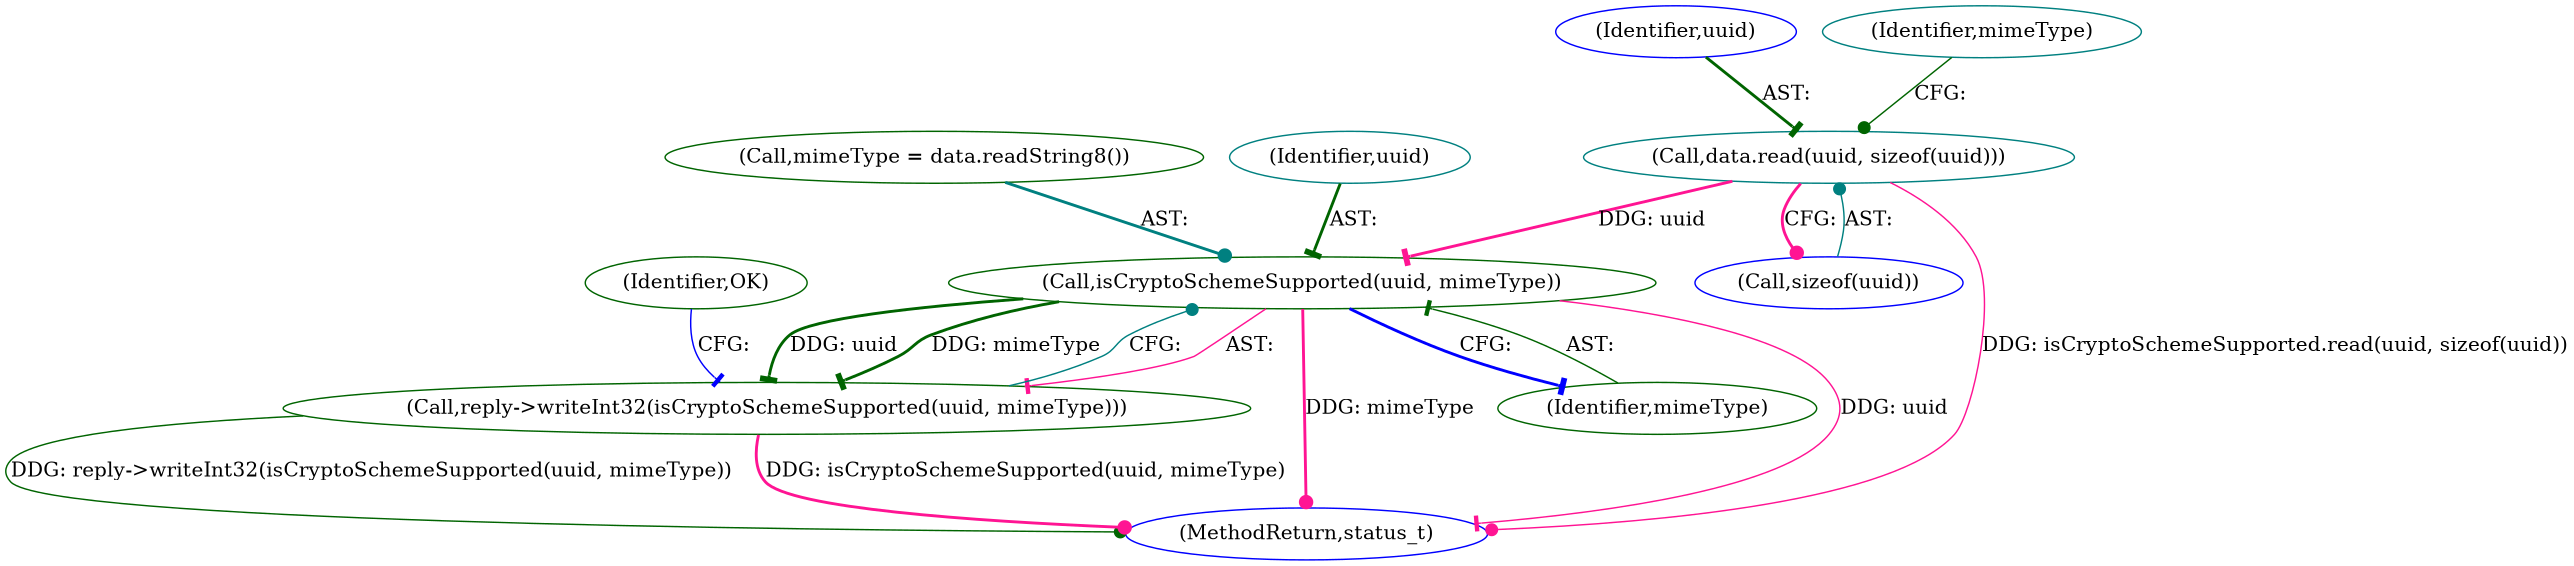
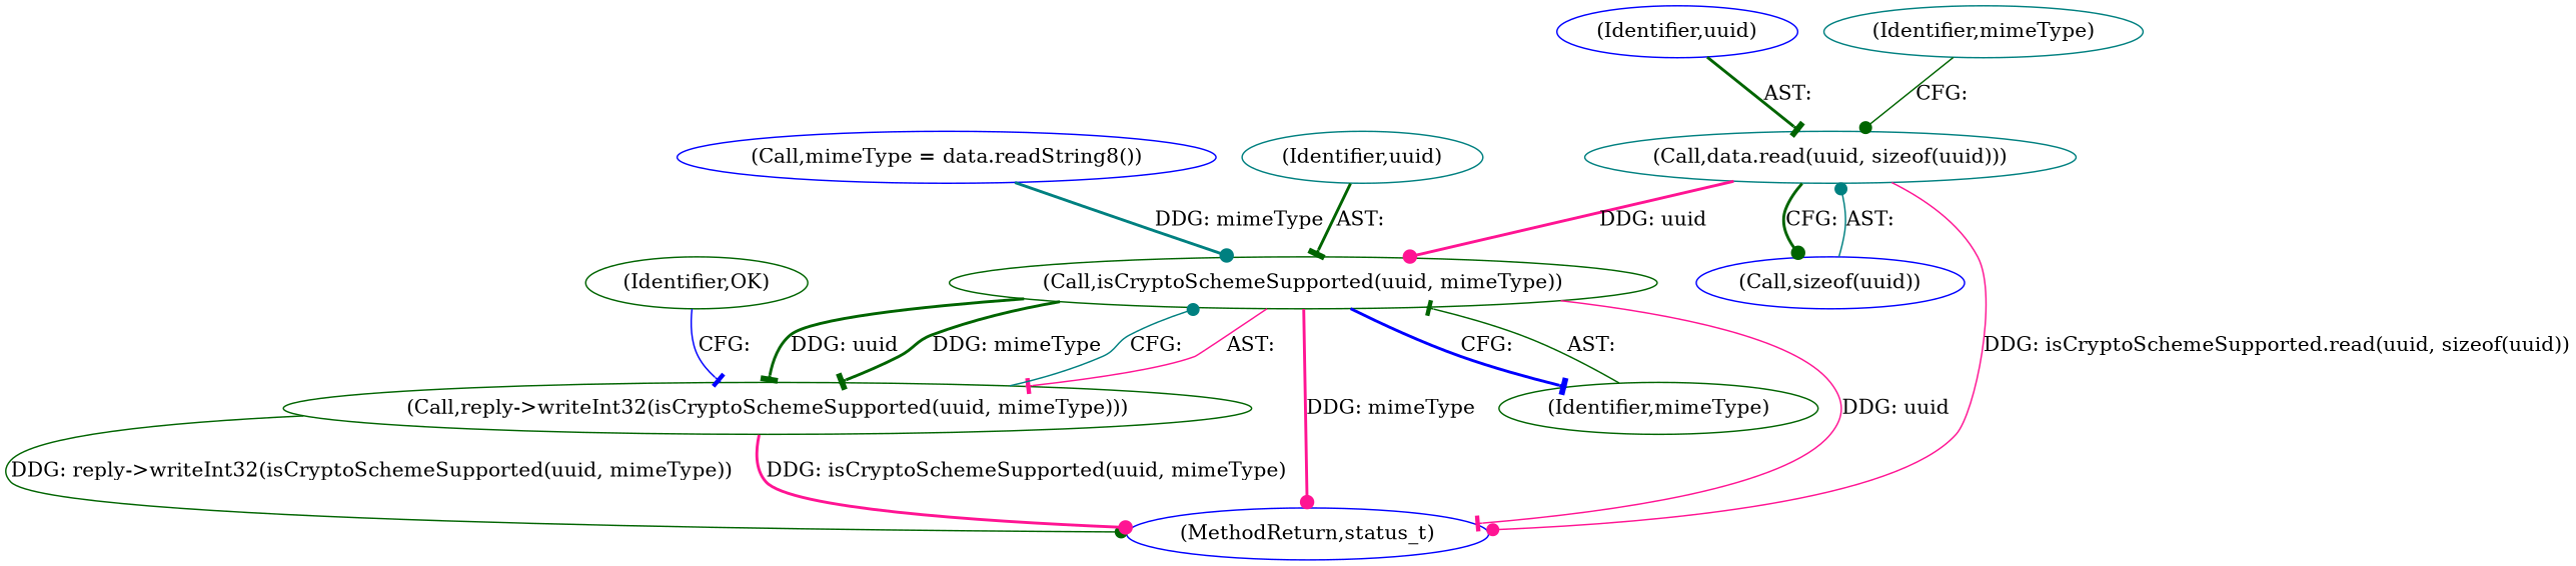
  digraph {
    node [color=darkgreen]
    edge [arrowhead=dot color=darkgreen style=bold]
    n1 [color=teal label="(Call,data.read(uuid, sizeof(uuid)))"]
    n2 [label="(Call,isCryptoSchemeSupported(uuid, mimeType))"]
    n3 [color=blue label="(MethodReturn,status_t)"]
    n4 [color=blue label="(Call,sizeof(uuid))"]
    n5 [label="(Call,reply->writeInt32(isCryptoSchemeSupported(uuid, mimeType)))"]
    n6 [label="(Identifier,mimeType)"]
    n7 [color=blue label="(Identifier,uuid)"]
    n8 [label="(Identifier,OK)"]
-   n9 [label="(Call,mimeType = data.readString8())"]
+   n9 [color=blue label="(Call,mimeType = data.readString8())"]
    n10 [color=teal label="(Identifier,uuid)"]
    n11 [color=teal label="(Identifier,mimeType)"]
-   n1 -> n2 [arrowhead=tee color=deeppink label="DDG: uuid"]
+   n1 -> n2 [color=deeppink label="DDG: uuid"]
    n1 -> n3 [color=deeppink label="DDG: isCryptoSchemeSupported.read(uuid, sizeof(uuid))" style=solid]
-   n1 -> n4 [color=deeppink label="CFG: "]
+   n1 -> n4 [label="CFG: "]
    n2 -> n3 [arrowhead=tee color=deeppink label="DDG: uuid" style=solid]
    n2 -> n3 [color=deeppink label="DDG: mimeType"]
    n2 -> n5 [arrowhead=tee color=deeppink label="AST: " style=solid]
    n2 -> n5 [arrowhead=tee label="DDG: uuid"]
    n2 -> n5 [arrowhead=tee label="DDG: mimeType"]
    n2 -> n6 [arrowhead=tee color=blue label="CFG: "]
    n4 -> n1 [color=teal label="AST: " style=solid]
    n5 -> n2 [color=teal label="CFG: " style=solid]
    n5 -> n3 [label="DDG: reply->writeInt32(isCryptoSchemeSupported(uuid, mimeType))" style=solid]
    n5 -> n3 [color=deeppink label="DDG: isCryptoSchemeSupported(uuid, mimeType)"]
    n6 -> n2 [arrowhead=tee label="AST: " style=solid]
    n7 -> n1 [arrowhead=tee label="AST: "]
    n8 -> n5 [arrowhead=tee color=blue label="CFG: " style=solid]
-   n9 -> n2 [color=teal label="AST: "]
+   n9 -> n2 [color=teal label="DDG: mimeType"]
    n10 -> n2 [arrowhead=tee label="AST: "]
    n11 -> n1 [label="CFG: " style=solid]
  }
